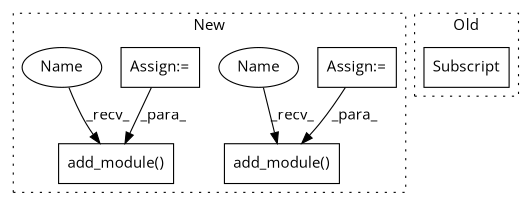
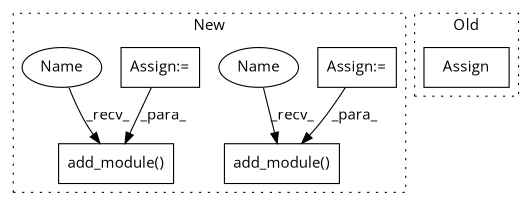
  digraph {
    fontname="Open Sans"
    node [a=75 l="16,1" shape=box fontname="Open Sans"]
    edge [fontname="Open Sans"]
    n1 [label="add_module()" s="686,719"]
    n2 [label="add_module()" s="920,953"]
    n3 [a=68 l=3 label="Assign:=" s=740]
    n4 [a=68 l=3 label="Assign:=" s=339]
    n5 [a=87 l=4 label=Name s=686 shape=ellipse]
    n6 [a=87 l=4 label=Name s=920 shape=ellipse]
-   n7 [a=63 l="11,0" label=Subscript s="431,0"]
+   n7 [a=63 l="11,0" label=Assign s="431,0"]
    subgraph cluster_1 {
      label=New
      style=dotted
      n1
      n2
      n3
      n4
      n5
      n6
    }
    subgraph cluster_2 {
      label=Old
      style=dotted
      n7
    }
    n3 -> n2 [label=_para_]
    n4 -> n1 [label=_para_]
    n5 -> n1 [label=_recv_]
    n6 -> n2 [label=_recv_]
  }
